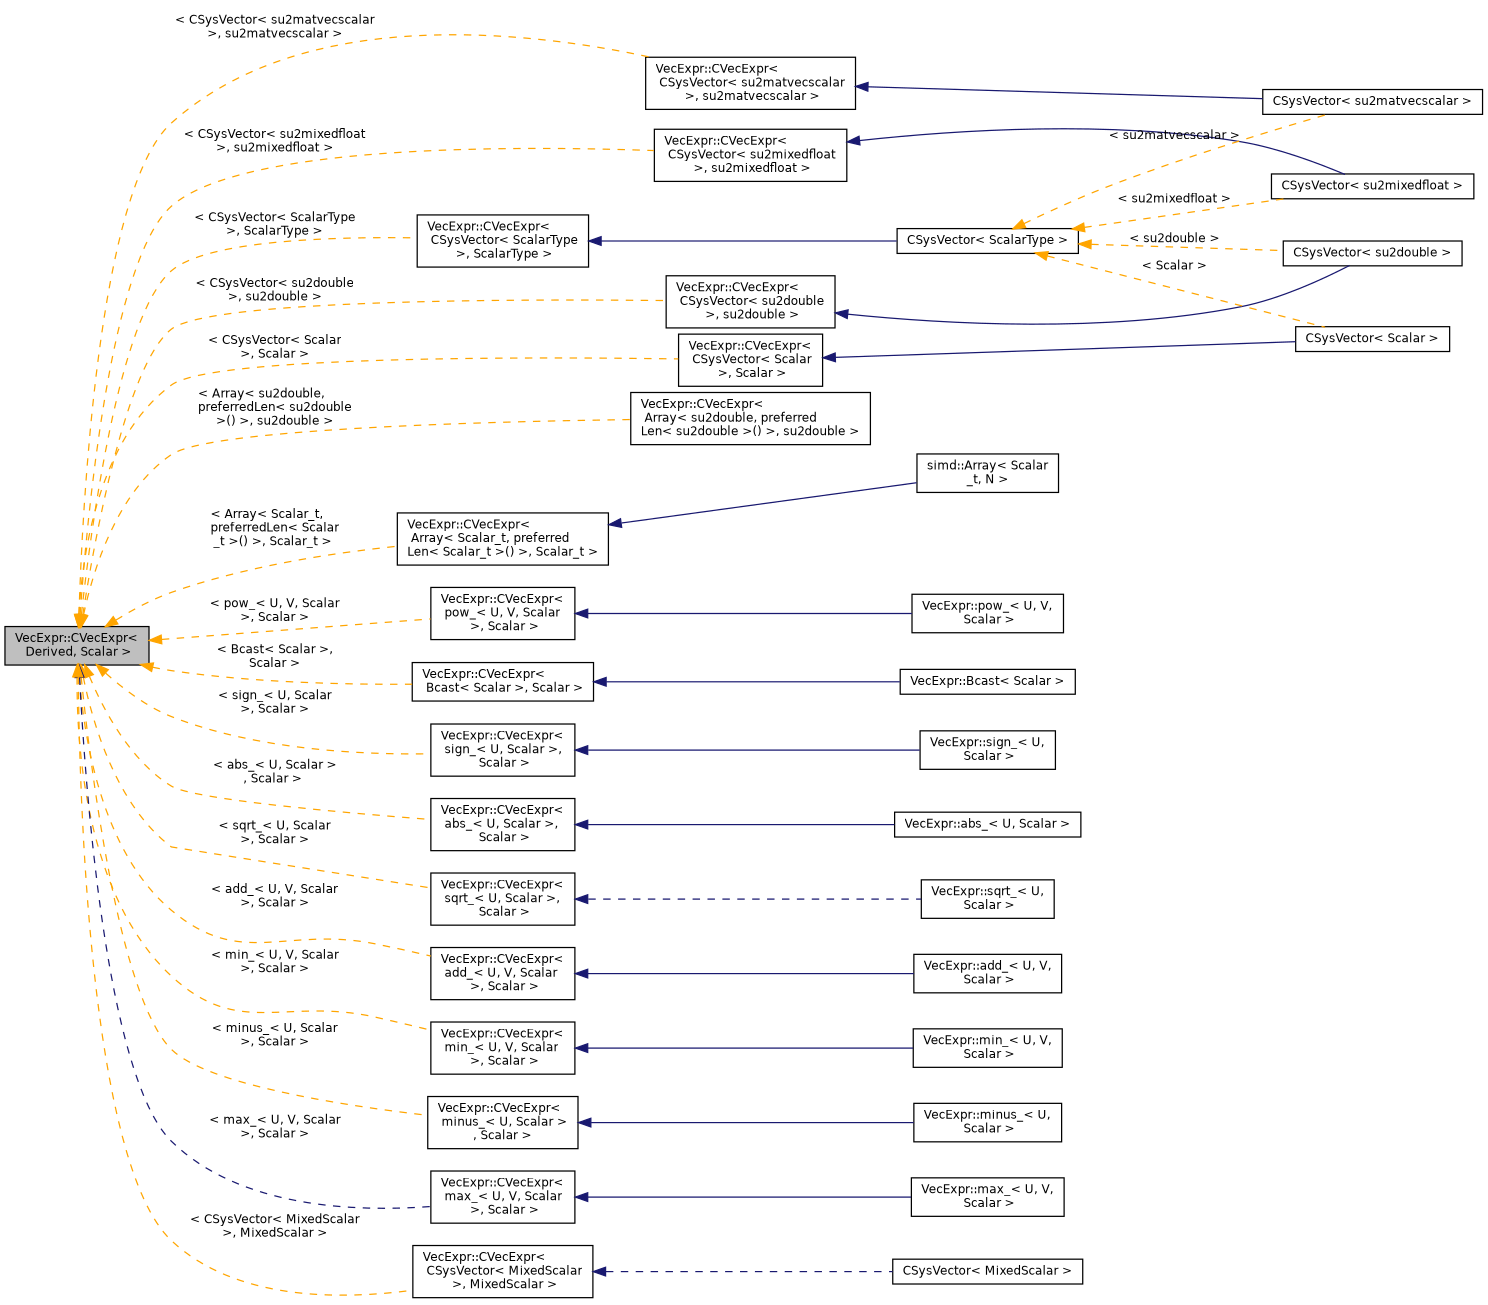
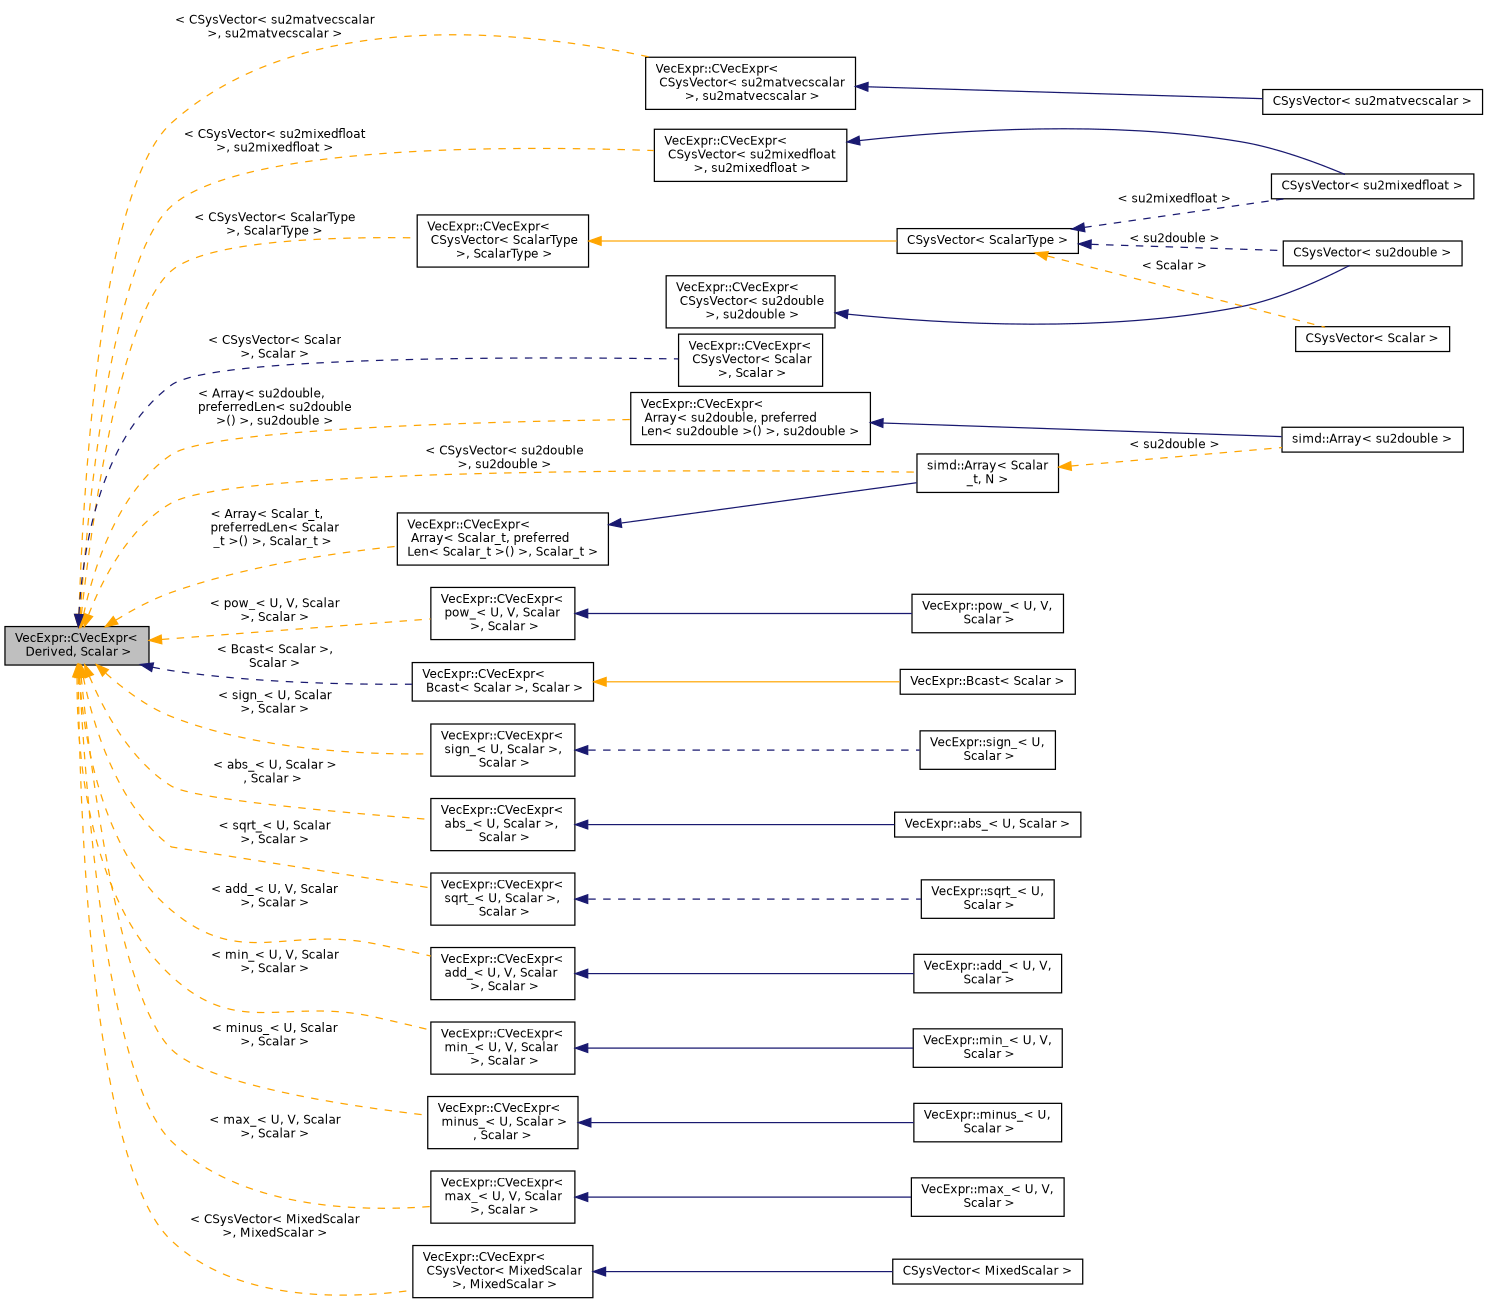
  digraph {
    rankdir=LR
    node [color=black fillcolor=white fontname=Helvetica fontsize=10 shape=record style=filled]
    edge [color=orange dir=back fontname=Helvetica fontsize=10 labelfontname=Helvetica labelfontsize=10 style=dashed]
    n1 [fillcolor=grey75 fontcolor=black height=0.2 label="VecExpr::CVecExpr\<\l Derived, Scalar \>" width=0.4]
    n2 [height=0.2 label="VecExpr::CVecExpr\<\l CSysVector\< ScalarType\l \>, ScalarType \>" width=0.4]
    n3 [height=0.2 label="VecExpr::CVecExpr\<\l Array\< su2double, preferred\lLen\< su2double \>() \>, su2double \>" width=0.4]
    n4 [height=0.2 label="VecExpr::CVecExpr\<\l pow_\< U, V, Scalar\l \>, Scalar \>" width=0.4]
    n5 [height=0.2 label="VecExpr::CVecExpr\<\l Bcast\< Scalar \>, Scalar \>" width=0.4]
    n6 [height=0.2 label="VecExpr::CVecExpr\<\l sign_\< U, Scalar \>,\l Scalar \>" width=0.4]
    n7 [height=0.2 label="VecExpr::CVecExpr\<\l CSysVector\< su2matvecscalar\l \>, su2matvecscalar \>" width=0.4]
    n8 [height=0.2 label="VecExpr::CVecExpr\<\l CSysVector\< su2mixedfloat\l \>, su2mixedfloat \>" width=0.4]
    n9 [height=0.2 label="VecExpr::CVecExpr\<\l abs_\< U, Scalar \>,\l Scalar \>" width=0.4]
    n10 [height=0.2 label="VecExpr::CVecExpr\<\l CSysVector\< su2double\l \>, su2double \>" width=0.4]
    n11 [height=0.2 label="VecExpr::CVecExpr\<\l CSysVector\< Scalar\l \>, Scalar \>" width=0.4]
    n12 [height=0.2 label="VecExpr::CVecExpr\<\l sqrt_\< U, Scalar \>,\l Scalar \>" width=0.4]
    n13 [height=0.2 label="VecExpr::CVecExpr\<\l add_\< U, V, Scalar\l \>, Scalar \>" width=0.4]
    n14 [height=0.2 label="VecExpr::CVecExpr\<\l min_\< U, V, Scalar\l \>, Scalar \>" width=0.4]
    n15 [height=0.2 label="VecExpr::CVecExpr\<\l minus_\< U, Scalar \>\l, Scalar \>" width=0.4]
    n16 [height=0.2 label="VecExpr::CVecExpr\<\l Array\< Scalar_t, preferred\lLen\< Scalar_t \>() \>, Scalar_t \>" width=0.4]
    n17 [height=0.2 label="VecExpr::CVecExpr\<\l max_\< U, V, Scalar\l \>, Scalar \>" width=0.4]
    n18 [height=0.2 label="VecExpr::CVecExpr\<\l CSysVector\< MixedScalar\l \>, MixedScalar \>" width=0.4]
    n19 [height=0.2 label="CSysVector\< ScalarType \>" width=0.4]
+   n20 [height=0.2 label="simd::Array\< su2double \>" width=0.4]
    n21 [height=0.2 label="VecExpr::pow_\< U, V,\l Scalar \>" width=0.4]
    n22 [height=0.2 label="VecExpr::Bcast\< Scalar \>" width=0.4]
    n23 [height=0.2 label="VecExpr::sign_\< U,\l Scalar \>" width=0.4]
    n24 [height=0.2 label="CSysVector\< su2matvecscalar \>" width=0.4]
    n25 [height=0.2 label="CSysVector\< su2mixedfloat \>" width=0.4]
    n26 [height=0.2 label="VecExpr::abs_\< U, Scalar \>" width=0.4]
    n27 [height=0.2 label="CSysVector\< su2double \>" width=0.4]
    n28 [height=0.2 label="CSysVector\< Scalar \>" width=0.4]
    n29 [height=0.2 label="VecExpr::sqrt_\< U,\l Scalar \>" width=0.4]
    n30 [height=0.2 label="VecExpr::add_\< U, V,\l Scalar \>" width=0.4]
    n31 [height=0.2 label="VecExpr::min_\< U, V,\l Scalar \>" width=0.4]
    n32 [height=0.2 label="VecExpr::minus_\< U,\l Scalar \>" width=0.4]
    n33 [height=0.2 label="simd::Array\< Scalar\l_t, N \>" width=0.4]
    n34 [height=0.2 label="VecExpr::max_\< U, V,\l Scalar \>" width=0.4]
    n35 [height=0.2 label="CSysVector\< MixedScalar \>" width=0.4]
    n1 -> n2 [label=" \< CSysVector\< ScalarType\l \>, ScalarType \>"]
    n1 -> n3 [label=" \< Array\< su2double,\l preferredLen\< su2double\l \>() \>, su2double \>"]
    n1 -> n4 [label=" \< pow_\< U, V, Scalar\l \>, Scalar \>"]
-   n1 -> n5 [label=" \< Bcast\< Scalar \>,\l Scalar \>"]
+   n1 -> n5 [color=midnightblue label=" \< Bcast\< Scalar \>,\l Scalar \>"]
    n1 -> n6 [label=" \< sign_\< U, Scalar\l \>, Scalar \>"]
    n1 -> n7 [label=" \< CSysVector\< su2matvecscalar\l \>, su2matvecscalar \>"]
    n1 -> n8 [label=" \< CSysVector\< su2mixedfloat\l \>, su2mixedfloat \>"]
    n1 -> n9 [label=" \< abs_\< U, Scalar \>\l, Scalar \>"]
-   n1 -> n10 [label=" \< CSysVector\< su2double\l \>, su2double \>"]
-   n1 -> n11 [label=" \< CSysVector\< Scalar\l \>, Scalar \>"]
+   n1 -> n33 [label=" \< CSysVector\< su2double\l \>, su2double \>"]
+   n1 -> n11 [color=midnightblue label=" \< CSysVector\< Scalar\l \>, Scalar \>"]
    n1 -> n12 [label=" \< sqrt_\< U, Scalar\l \>, Scalar \>"]
    n1 -> n13 [label=" \< add_\< U, V, Scalar\l \>, Scalar \>"]
    n1 -> n14 [label=" \< min_\< U, V, Scalar\l \>, Scalar \>"]
    n1 -> n15 [label=" \< minus_\< U, Scalar\l \>, Scalar \>"]
    n1 -> n16 [label=" \< Array\< Scalar_t,\l preferredLen\< Scalar\l_t \>() \>, Scalar_t \>"]
-   n1 -> n17 [color=midnightblue label=" \< max_\< U, V, Scalar\l \>, Scalar \>"]
+   n1 -> n17 [label=" \< max_\< U, V, Scalar\l \>, Scalar \>"]
    n1 -> n18 [label=" \< CSysVector\< MixedScalar\l \>, MixedScalar \>"]
-   n2 -> n19 [color=midnightblue style=solid]
+   n2 -> n19 [style=solid]
+   n3 -> n20 [color=midnightblue style=solid]
    n4 -> n21 [color=midnightblue style=solid]
-   n5 -> n22 [color=midnightblue style=solid]
-   n6 -> n23 [color=midnightblue style=solid]
+   n5 -> n22 [style=solid]
+   n6 -> n23 [color=midnightblue]
    n7 -> n24 [color=midnightblue style=solid]
    n8 -> n25 [color=midnightblue style=solid]
    n9 -> n26 [color=midnightblue style=solid]
    n10 -> n27 [color=midnightblue style=solid]
-   n11 -> n28 [color=midnightblue style=solid]
    n12 -> n29 [color=midnightblue]
    n13 -> n30 [color=midnightblue style=solid]
    n14 -> n31 [color=midnightblue style=solid]
    n15 -> n32 [color=midnightblue style=solid]
    n16 -> n33 [color=midnightblue style=solid]
    n17 -> n34 [color=midnightblue style=solid]
-   n18 -> n35 [color=midnightblue]
-   n19 -> n24 [label=" \< su2matvecscalar \>"]
-   n19 -> n25 [label=" \< su2mixedfloat \>"]
-   n19 -> n27 [label=" \< su2double \>"]
+   n18 -> n35 [color=midnightblue style=solid]
+   n19 -> n25 [color=midnightblue label=" \< su2mixedfloat \>"]
+   n19 -> n27 [color=midnightblue label=" \< su2double \>"]
    n19 -> n28 [label=" \< Scalar \>"]
+   n33 -> n20 [label=" \< su2double \>"]
  }
